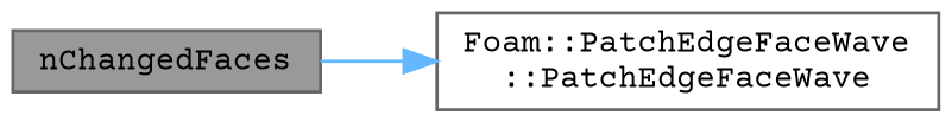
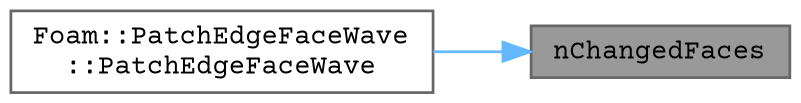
  digraph {
    rankdir=RL
    fontname="Courier Prime"
    node [fontname="Courier Prime" fontsize=10 shape=box style=filled]
    n1 [color=gray40 fillcolor=grey60 fontcolor=black height=0.2 label=nChangedFaces width=0.4]
    n2 [color=grey40 fillcolor=white height=0.2 label="Foam::PatchEdgeFaceWave\l::PatchEdgeFaceWave" width=0.4]
-   n2 -> n1 [color=steelblue1 dir=back fontname="Courier Prime" fontsize=10 labelfontname=Helvetica labelfontsize=10 style=solid]
+   n1 -> n2 [color=steelblue1 dir=back fontname="Courier Prime" fontsize=10 labelfontname=Helvetica labelfontsize=10 style=solid]
  }
